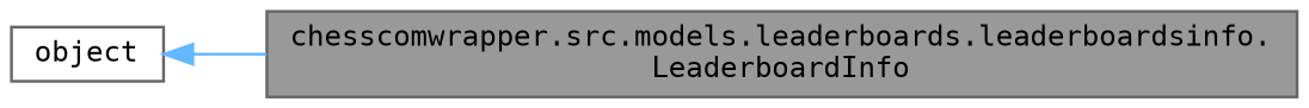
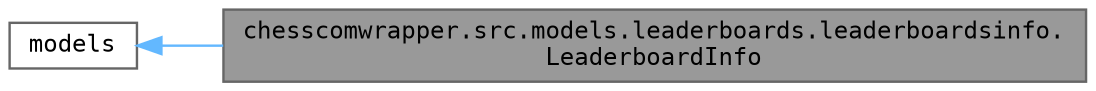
  digraph {
    rankdir=LR
    fontname="DejaVu Sans Mono"
    node [color=gray40 fontname="DejaVu Sans Mono" fontsize=10 shape=box style=filled]
    n1 [fillcolor=grey60 fontcolor=black height=0.2 label="chesscomwrapper.src.models.leaderboards.leaderboardsinfo.\lLeaderboardInfo" width=0.4]
-   n2 [fillcolor=white height=0.2 label=object width=0.4]
+   n2 [fillcolor=white height=0.2 label=models width=0.4]
    n2 -> n1 [color=steelblue1 dir=back fontname="DejaVu Sans Mono" fontsize=10 labelfontname=Helvetica labelfontsize=10 style=solid]
  }
